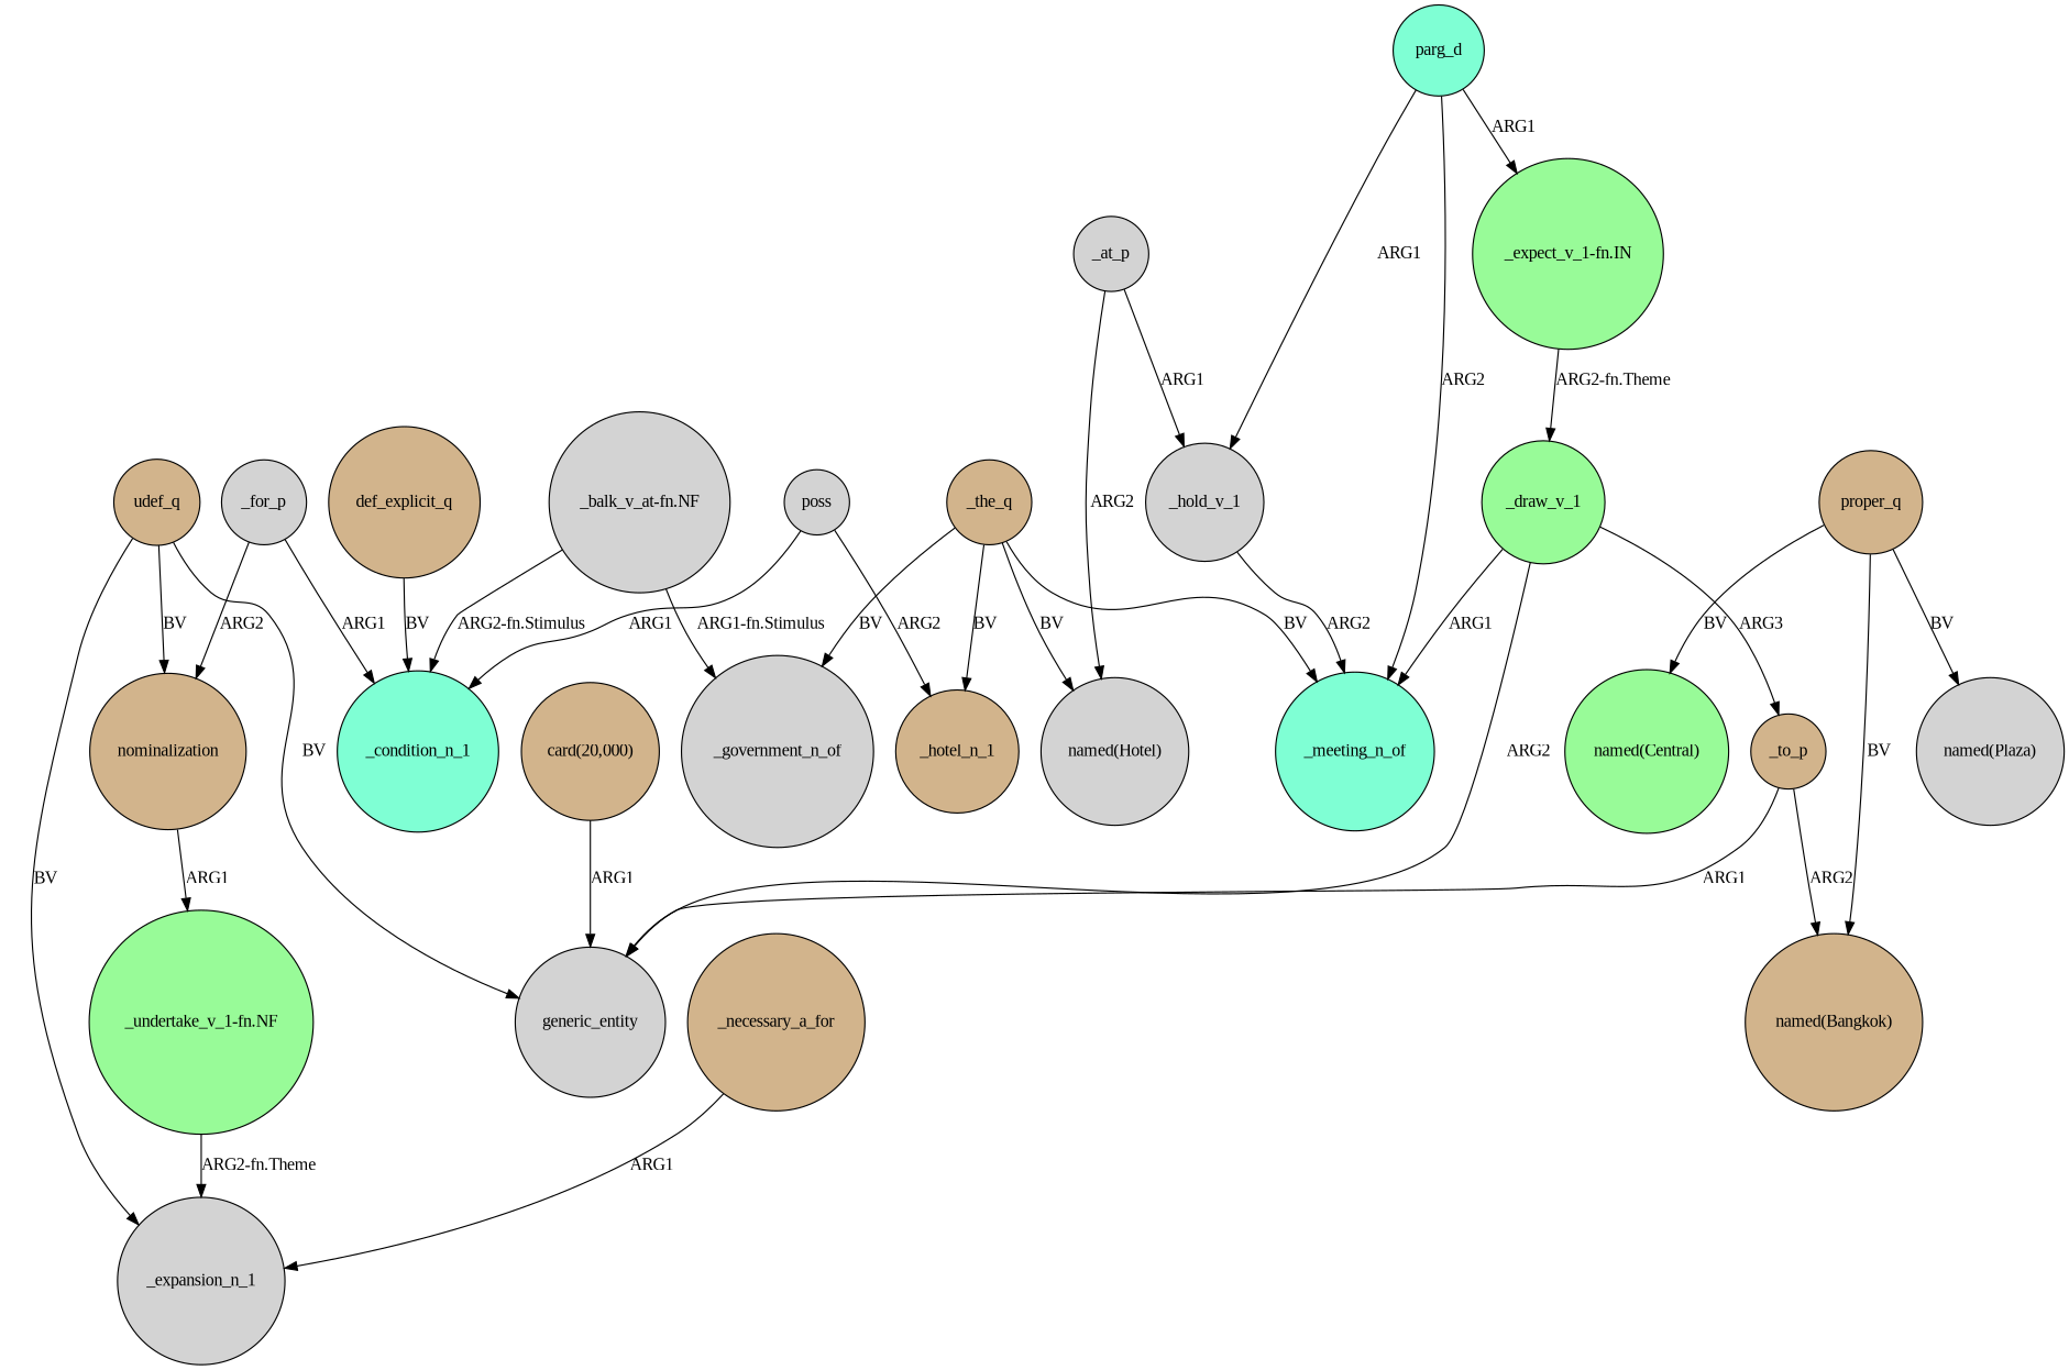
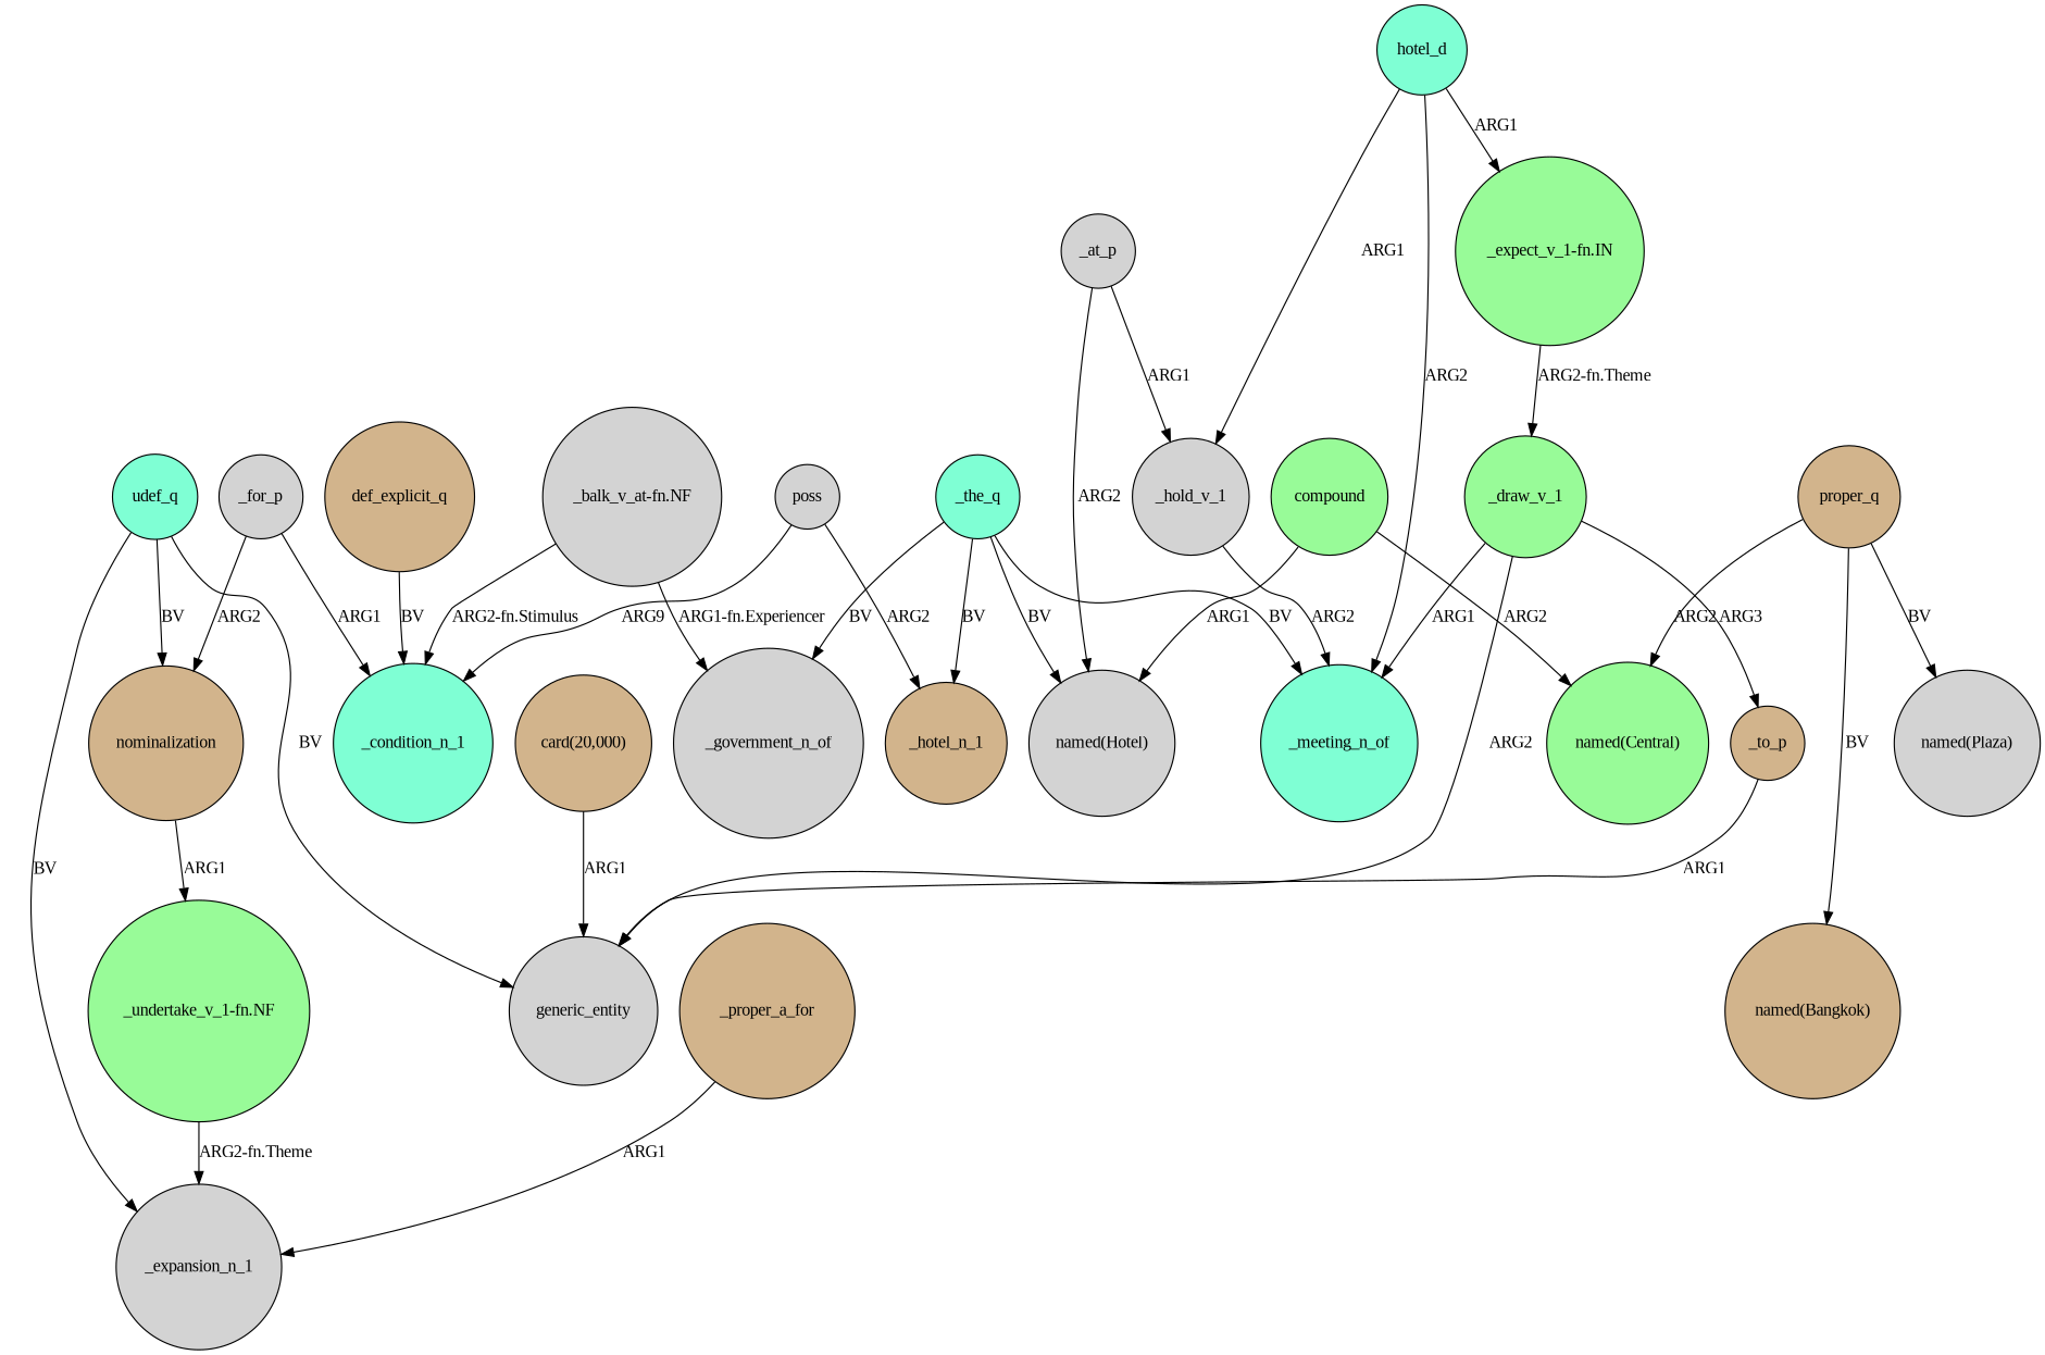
  digraph {
    fontname="Liberation Serif"
    node [fillcolor=lightgrey fontname="Liberation Serif" shape=circle style=filled]
    edge [fontname="Liberation Serif"]
    _at_p
    _hold_v_1
    "named(Hotel)"
    _meeting_n_of [fillcolor=aquamarine]
    "_balk_v_at-fn.NF"
    _government_n_of
    _condition_n_1 [fillcolor=aquamarine]
-   udef_q [fillcolor=tan]
+   udef_q [fillcolor=aquamarine]
    generic_entity
    _expansion_n_1
    nominalization [fillcolor=tan]
    "_undertake_v_1-fn.NF" [fillcolor=palegreen]
+   compound [fillcolor=palegreen]
    "named(Central)" [fillcolor=palegreen]
-   _necessary_a_for [fillcolor=tan]
-   parg_d [fillcolor=aquamarine]
+   _necessary_a_for [fillcolor=tan label=_proper_a_for]
+   parg_d [fillcolor=aquamarine label=hotel_d]
    "_expect_v_1-fn.IN" [fillcolor=palegreen]
    _draw_v_1 [fillcolor=palegreen]
-   _the_q [fillcolor=tan]
+   _the_q [fillcolor=aquamarine]
    _hotel_n_1 [fillcolor=tan]
    _to_p [fillcolor=tan]
    "named(Bangkok)" [fillcolor=tan]
    def_explicit_q [fillcolor=tan]
    "card(20,000)" [fillcolor=tan]
    _for_p
    proper_q [fillcolor=tan]
    "named(Plaza)"
    poss
    _at_p -> _hold_v_1 [label=ARG1]
    _at_p -> "named(Hotel)" [label=ARG2]
    _hold_v_1 -> _meeting_n_of [label=ARG2]
-   "_balk_v_at-fn.NF" -> _government_n_of [label="ARG1-fn.Stimulus"]
+   "_balk_v_at-fn.NF" -> _government_n_of [label="ARG1-fn.Experiencer"]
    "_balk_v_at-fn.NF" -> _condition_n_1 [label="ARG2-fn.Stimulus"]
    udef_q -> generic_entity [label=BV]
    udef_q -> _expansion_n_1 [label=BV]
    udef_q -> nominalization [label=BV]
    nominalization -> "_undertake_v_1-fn.NF" [label=ARG1]
    "_undertake_v_1-fn.NF" -> _expansion_n_1 [label="ARG2-fn.Theme"]
+   compound -> "named(Hotel)" [label=ARG1]
+   compound -> "named(Central)" [label=ARG2]
    _necessary_a_for -> _expansion_n_1 [label=ARG1]
    parg_d -> _hold_v_1 [label=ARG1]
    parg_d -> _meeting_n_of [label=ARG2]
    parg_d -> "_expect_v_1-fn.IN" [label=ARG1]
    "_expect_v_1-fn.IN" -> _draw_v_1 [label="ARG2-fn.Theme"]
    _draw_v_1 -> _meeting_n_of [label=ARG1]
    _draw_v_1 -> generic_entity [label=ARG2]
    _draw_v_1 -> _to_p [label=ARG3]
    _the_q -> "named(Hotel)" [label=BV]
    _the_q -> _meeting_n_of [label=BV]
    _the_q -> _government_n_of [label=BV]
    _the_q -> _hotel_n_1 [label=BV]
    _to_p -> generic_entity [label=ARG1]
-   _to_p -> "named(Bangkok)" [label=ARG2]
    def_explicit_q -> _condition_n_1 [label=BV]
    "card(20,000)" -> generic_entity [label=ARG1]
    _for_p -> _condition_n_1 [label=ARG1]
    _for_p -> nominalization [label=ARG2]
-   proper_q -> "named(Central)" [label=BV]
+   proper_q -> "named(Central)" [label=ARG2]
    proper_q -> "named(Bangkok)" [label=BV]
    proper_q -> "named(Plaza)" [label=BV]
-   poss -> _condition_n_1 [label=ARG1]
+   poss -> _condition_n_1 [label=ARG9]
    poss -> _hotel_n_1 [label=ARG2]
  }
